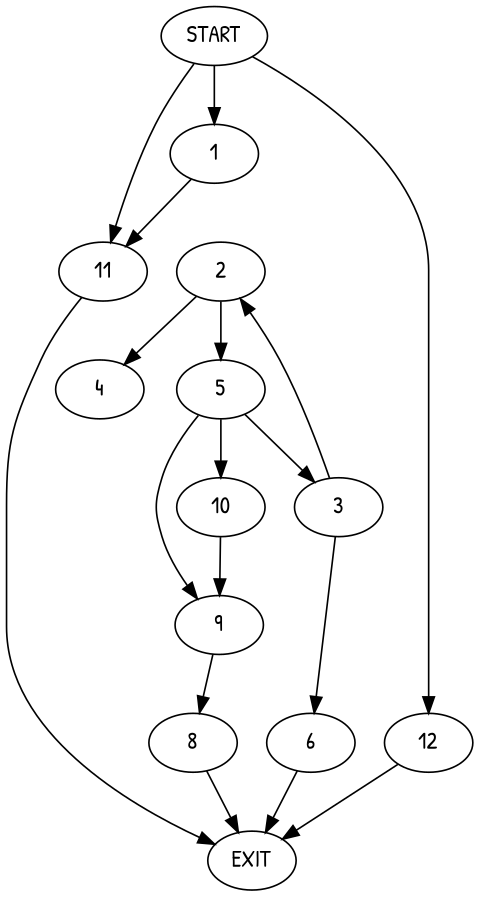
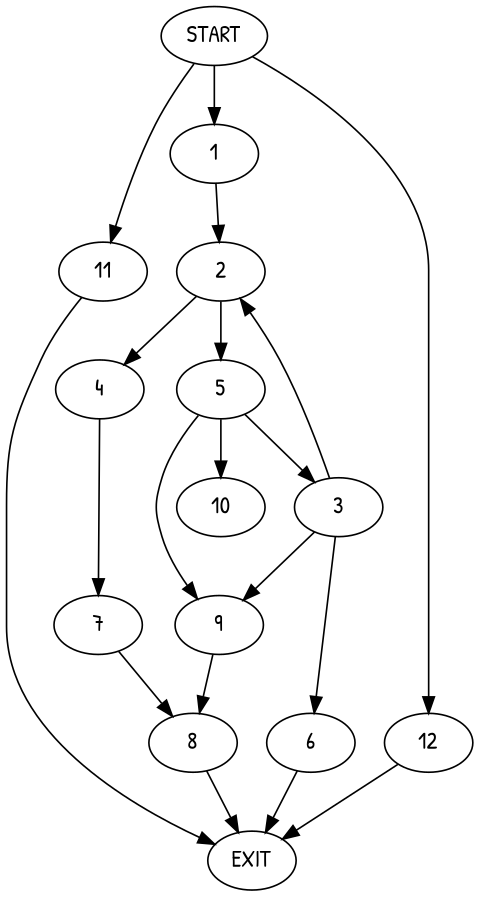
  digraph {
    fontname="Patrick Hand"
    node [fontname="Patrick Hand"]
    edge [fontname="Patrick Hand"]
    n1 [label=START]
    1
    11
    12
    2
    n6 [label=EXIT]
    4
    5
    3
    6
+   7
    9
    10
    8
    n1 -> 1
    n1 -> 11
    n1 -> 12
-   1 -> 11
+   1 -> 2
    11 -> n6
    12 -> n6
    2 -> 4
    2 -> 5
+   4 -> 7
    5 -> 3
    5 -> 9
    5 -> 10
    3 -> 2
    3 -> 6
    6 -> n6
+   7 -> 8
    9 -> 8
-   10 -> 9
+   3 -> 9
    8 -> n6
  }
